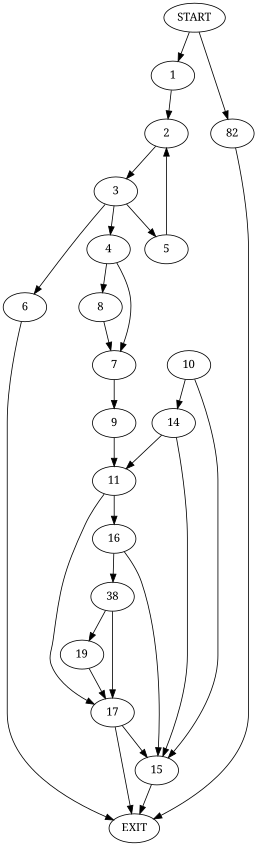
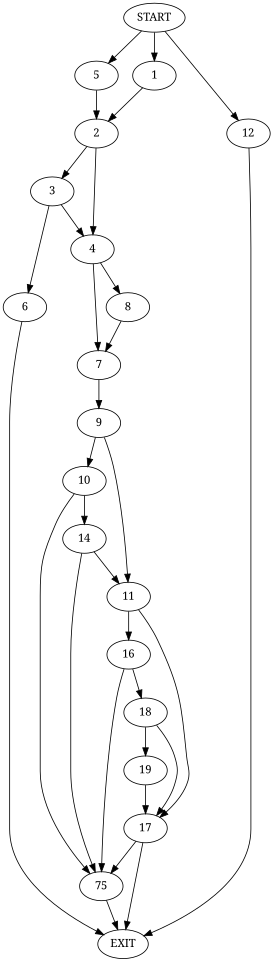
  digraph {
    fontname="Noto Serif"
    node [fontname="Noto Serif"]
    edge [fontname="Noto Serif"]
    n1 [label=START]
    1
    5
-   12 [label=82]
+   12
    2
    n6 [label=EXIT]
    3
    4
    6
    7
    8
    9
    10
    11
    14
-   15
+   15 [label=75]
    16
    17
-   18 [label=38]
+   18
    19
    n1 -> 1
-   3 -> 5
+   n1 -> 5
    n1 -> 12
    1 -> 2
    5 -> 2
    12 -> n6
    2 -> 3
+   2 -> 4
    3 -> 4
    3 -> 6
    4 -> 7
    4 -> 8
    6 -> n6
    7 -> 9
    8 -> 7
+   9 -> 10
    9 -> 11
    10 -> 14
    10 -> 15
    11 -> 16
    11 -> 17
    14 -> 11
    14 -> 15
    15 -> n6
    16 -> 15
    16 -> 18
    17 -> n6
    17 -> 15
    18 -> 17
    18 -> 19
    19 -> 17
  }
